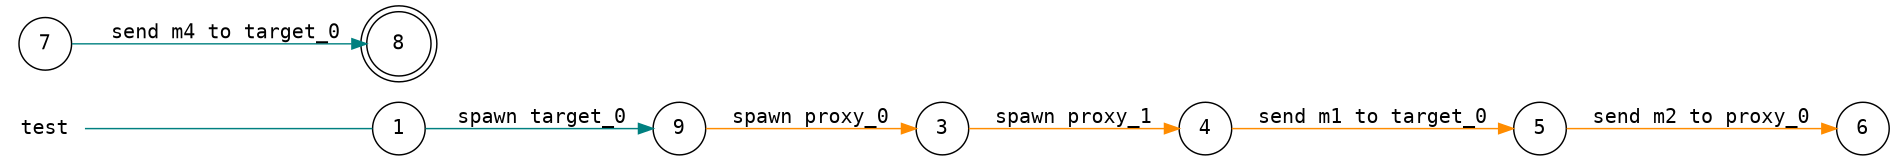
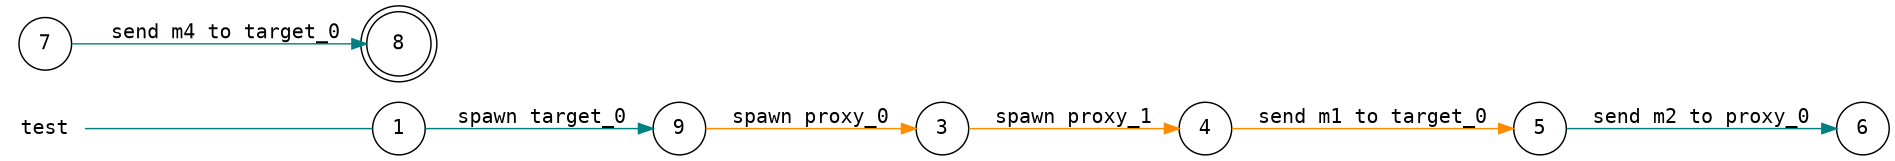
  digraph {
    fontname="DejaVu Sans Mono"
    rankdir=LR
    node [fontname="DejaVu Sans Mono" shape=circle]
    edge [color=teal fontname="DejaVu Sans Mono"]
    n1 [label=test shape=plaintext]
    n2 [label=1]
    n3 [label=9]
    n4 [label=7]
    n5 [label=8 shape=doublecircle]
    n6 [label=3]
    n7 [label=4]
    n8 [label=5]
    n9 [label=6]
    n1 -> n2 [arrowhead=none]
    n2 -> n3 [label="spawn target_0"]
    n3 -> n6 [color=darkorange label="spawn proxy_0"]
    n4 -> n5 [label="send m4 to target_0"]
    n6 -> n7 [color=darkorange label="spawn proxy_1"]
    n7 -> n8 [color=darkorange label="send m1 to target_0"]
-   n8 -> n9 [color=darkorange label="send m2 to proxy_0"]
+   n8 -> n9 [label="send m2 to proxy_0"]
  }
